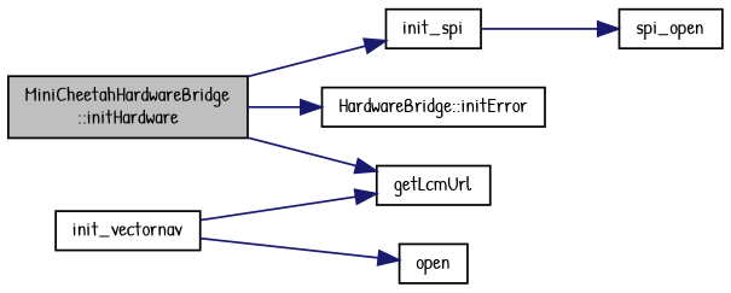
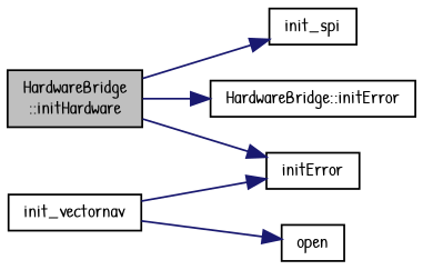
  digraph {
    fontname="Patrick Hand"
    rankdir=LR
    node [color=black fillcolor=white fontname="Patrick Hand" fontsize=10 shape=record style=filled]
    edge [color=midnightblue fontname="Patrick Hand" fontsize=10 labelfontname=FreeSans labelfontsize=10 style=solid]
-   n1 [fillcolor=grey75 fontcolor=black height=0.2 label="MiniCheetahHardwareBridge\l::initHardware" width=0.4]
+   n1 [fillcolor=grey75 fontcolor=black height=0.2 label="HardwareBridge\l::initHardware" width=0.4]
    n2 [height=0.2 label=init_spi width=0.4]
    n3 [height=0.2 label="HardwareBridge::initError" width=0.4]
-   n4 [height=0.2 label=getLcmUrl width=0.4]
-   n5 [height=0.2 label=spi_open width=0.4]
+   n4 [height=0.2 label=initError width=0.4]
    n6 [height=0.2 label=init_vectornav width=0.4]
    n7 [height=0.2 label=open width=0.4]
    n1 -> n2
    n1 -> n3
    n1 -> n4
-   n2 -> n5
    n6 -> n4
    n6 -> n7
  }
